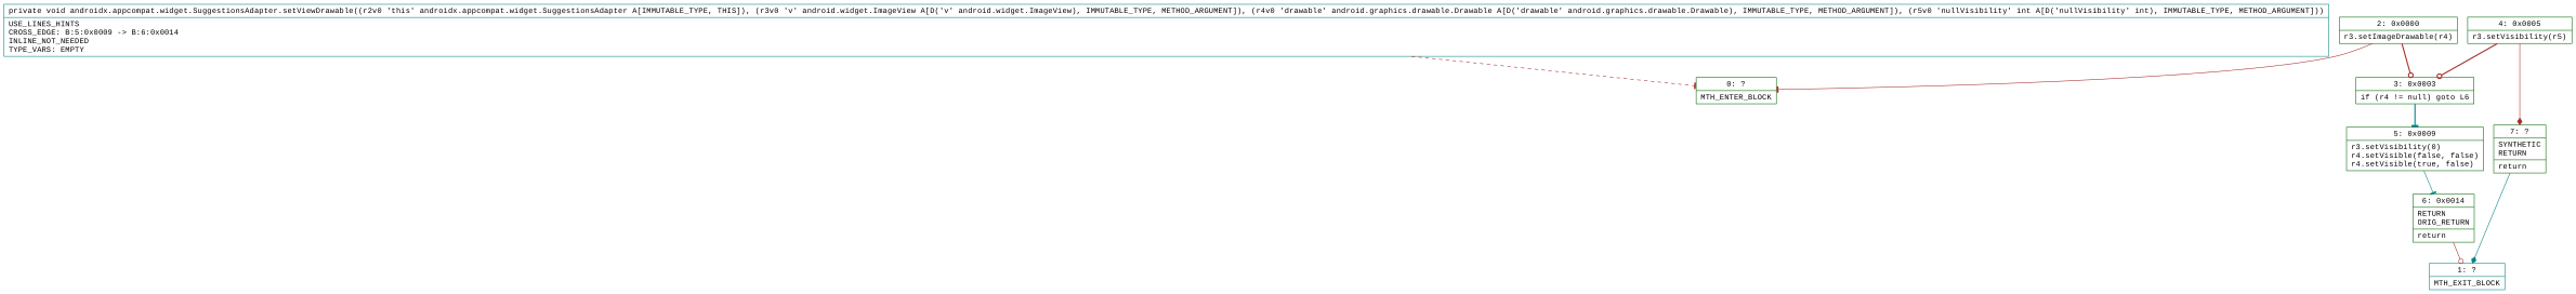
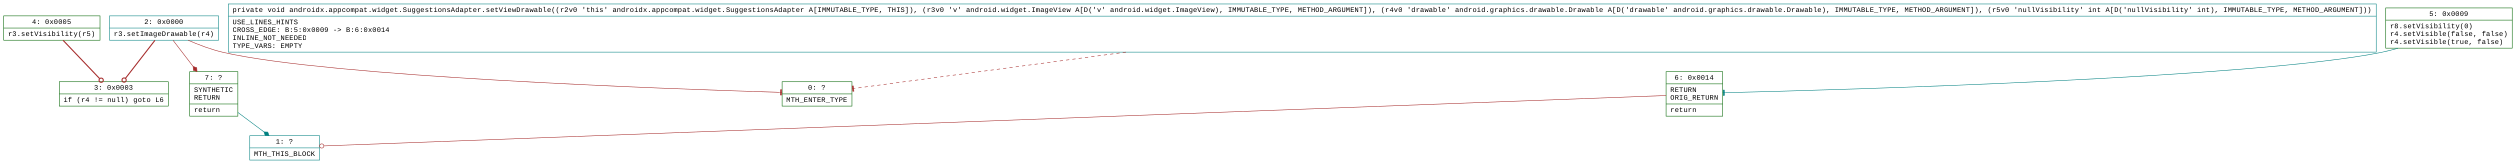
  digraph {
    fontname="Liberation Mono"
    node [color=darkgreen fontname="Liberation Mono" shape=record]
    edge [arrowhead=tee color=brown fontname="Liberation Mono" style=solid]
-   n1 [label="{0\:\ ?|MTH_ENTER_BLOCK\l}"]
-   n2 [label="{2\:\ 0x0000|r3.setImageDrawable(r4)\l}"]
+   n1 [label="{0\:\ ?|MTH_ENTER_TYPE\l}"]
+   n2 [color=teal label="{2\:\ 0x0000|r3.setImageDrawable(r4)\l}"]
    n3 [label="{3\:\ 0x0003|if (r4 != null) goto L6\l}"]
-   n4 [label="{5\:\ 0x0009|r3.setVisibility(0)\lr4.setVisible(false, false)\lr4.setVisible(true, false)\l}"]
+   n4 [label="{5\:\ 0x0009|r8.setVisibility(0)\lr4.setVisible(false, false)\lr4.setVisible(true, false)\l}"]
    n5 [label="{4\:\ 0x0005|r3.setVisibility(r5)\l}"]
    n6 [label="{7\:\ ?|SYNTHETIC\lRETURN\l|return\l}"]
    n7 [label="{6\:\ 0x0014|RETURN\lORIG_RETURN\l|return\l}"]
-   n8 [color=teal label="{1\:\ ?|MTH_EXIT_BLOCK\l}"]
+   n8 [color=teal label="{1\:\ ?|MTH_THIS_BLOCK\l}"]
    n9 [color=teal label="{private void androidx.appcompat.widget.SuggestionsAdapter.setViewDrawable((r2v0 'this' androidx.appcompat.widget.SuggestionsAdapter A[IMMUTABLE_TYPE, THIS]), (r3v0 'v' android.widget.ImageView A[D('v' android.widget.ImageView), IMMUTABLE_TYPE, METHOD_ARGUMENT]), (r4v0 'drawable' android.graphics.drawable.Drawable A[D('drawable' android.graphics.drawable.Drawable), IMMUTABLE_TYPE, METHOD_ARGUMENT]), (r5v0 'nullVisibility' int A[D('nullVisibility' int), IMMUTABLE_TYPE, METHOD_ARGUMENT]))  | USE_LINES_HINTS\lCROSS_EDGE: B:5:0x0009 \-\> B:6:0x0014\lINLINE_NOT_NEEDED\lTYPE_VARS: EMPTY\l}"]
    n2 -> n1
    n2 -> n3 [arrowhead=odot style=bold]
-   n3 -> n4 [color=teal style=bold]
    n4 -> n7 [color=teal]
    n5 -> n3 [arrowhead=odot style=bold]
-   n5 -> n6 [arrowhead=diamond]
+   n2 -> n6 [arrowhead=diamond]
    n6 -> n8 [arrowhead=diamond color=teal]
    n7 -> n8 [arrowhead=odot]
    n9 -> n1 [style=dashed]
  }
